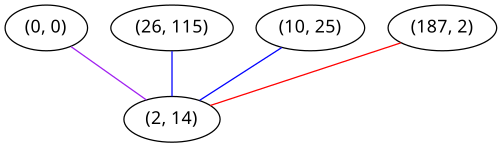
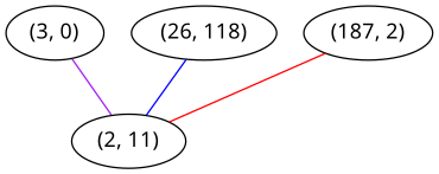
  graph {
    fontname="Noto Sans"
    node [fontname="Noto Sans"]
    edge [color=blue fontname="Noto Sans" weight=3]
-   "(0, 0)"
-   "(2, 14)"
-   "(26, 118)" [label="(26, 115)"]
-   "(10, 25)"
+   "(0, 0)" [label="(3, 0)"]
+   "(2, 14)" [label="(2, 11)"]
+   "(26, 118)"
    "(187, 2)"
    "(0, 0)" -- "(2, 14)" [color=purple weight=4]
    "(26, 118)" -- "(2, 14)"
-   "(10, 25)" -- "(2, 14)"
    "(187, 2)" -- "(2, 14)" [color=red weight=1]
  }
